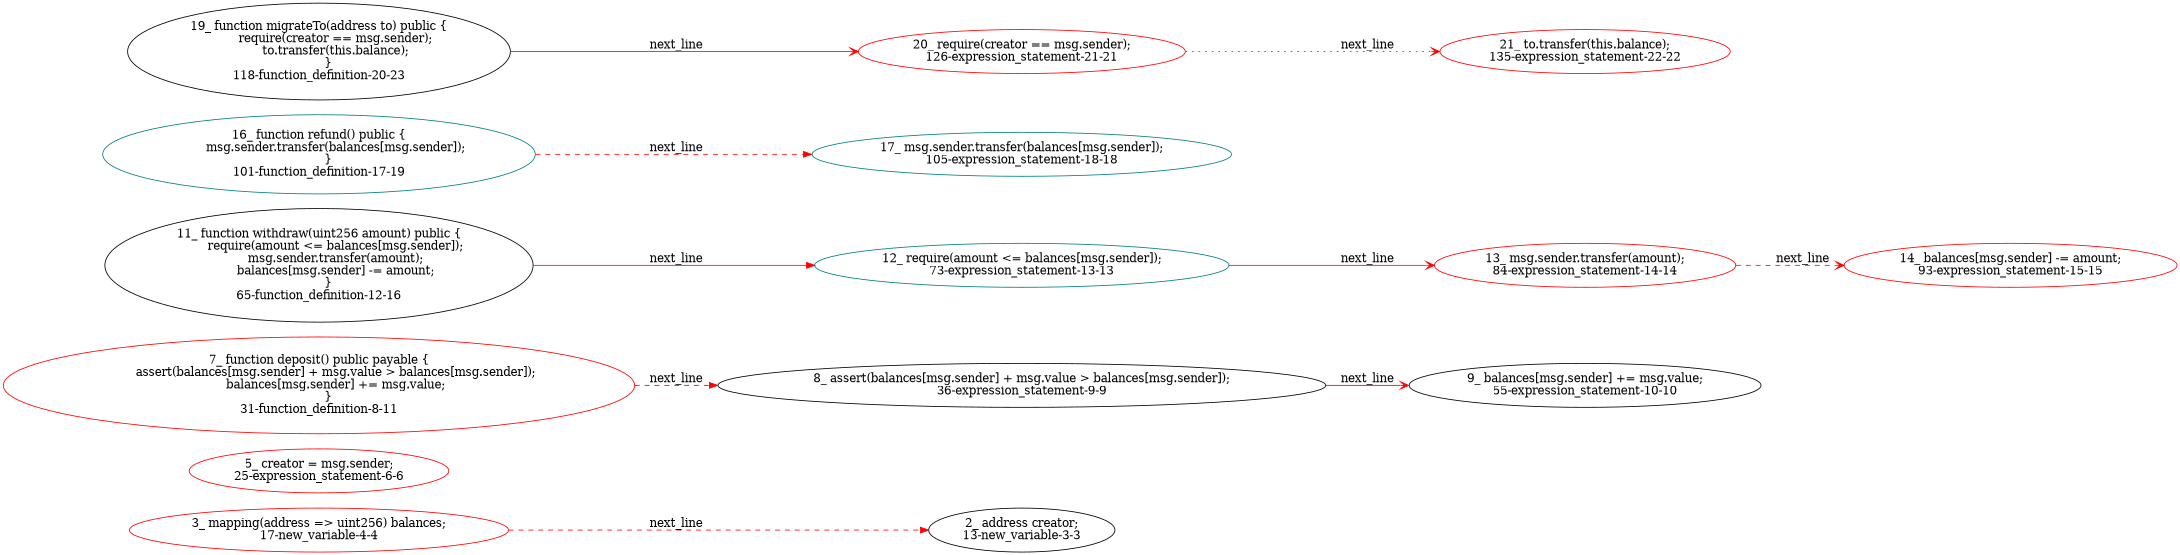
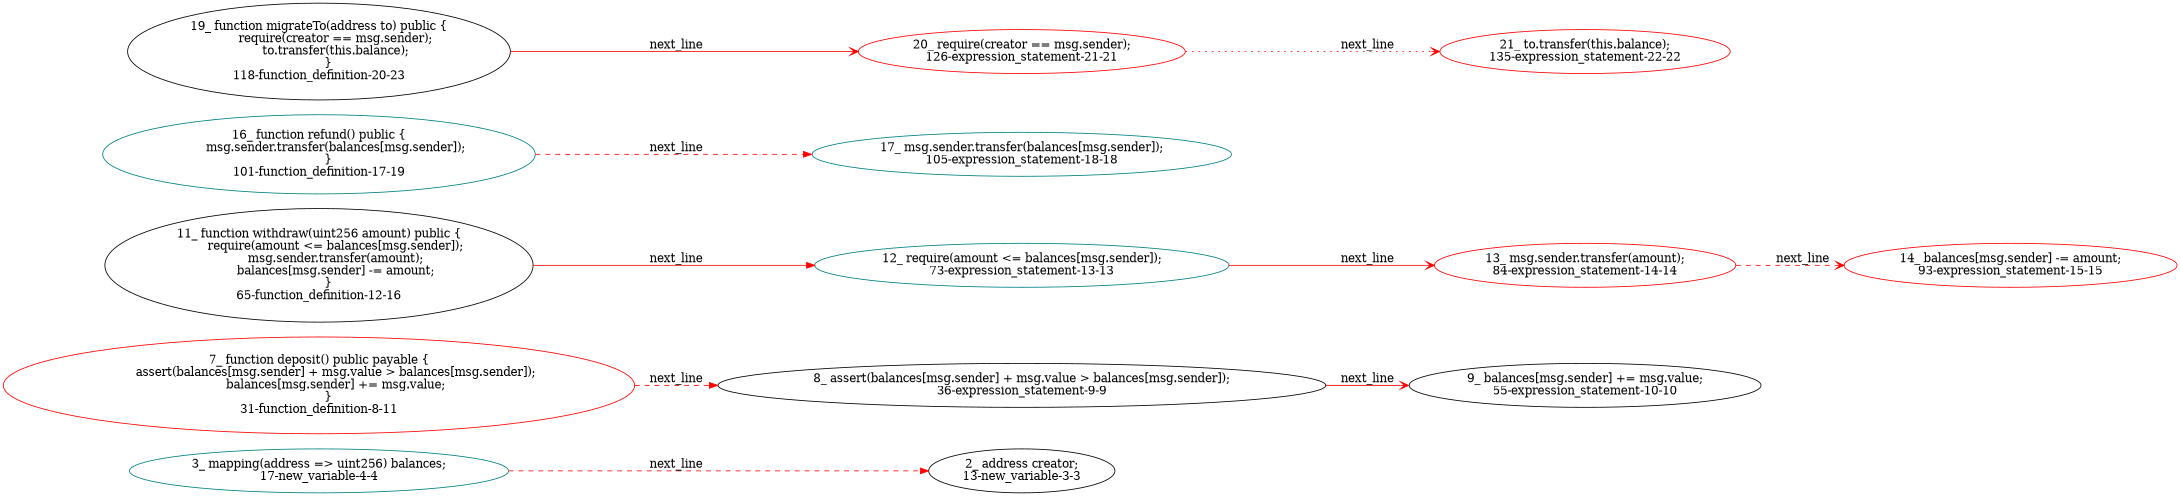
  digraph {
    rankdir=LR
    node [color=red type_label=expression_statement method="withdraw(uint256 amount)"]
    edge [arrowhead=vee color=red controlflow_type=next_line edge_type=CFG_edge style=dashed]
    n1 [code="address creator;" color=black label="2_ address creator;\n13-new_variable-3-3" type_label=new_variable method=""]
-   n2 [code="mapping(address => uint256) balances;" label="3_ mapping(address => uint256) balances;\n17-new_variable-4-4" type_label=new_variable method=""]
-   n3 [code="creator = msg.sender;" label="5_ creator = msg.sender;\n25-expression_statement-6-6" method=""]
+   n2 [code="mapping(address => uint256) balances;" color=teal label="3_ mapping(address => uint256) balances;\n17-new_variable-4-4" type_label=new_variable method=""]
    n4 [code="function deposit() public payable {\n         assert(balances[msg.sender] + msg.value > balances[msg.sender]);\n         balances[msg.sender] += msg.value;\n     }" label="7_ function deposit() public payable {\n         assert(balances[msg.sender] + msg.value > balances[msg.sender]);\n         balances[msg.sender] += msg.value;\n     }\n31-function_definition-8-11" method="deposit()" type_label=function_definition]
    n5 [code="assert(balances[msg.sender] + msg.value > balances[msg.sender]);" color=black label="8_ assert(balances[msg.sender] + msg.value > balances[msg.sender]);\n36-expression_statement-9-9" method="deposit()"]
    n6 [code="balances[msg.sender] += msg.value;" color=black label="9_ balances[msg.sender] += msg.value;\n55-expression_statement-10-10" method="deposit()"]
    n7 [code="function withdraw(uint256 amount) public {\n         require(amount <= balances[msg.sender]);\n         msg.sender.transfer(amount);\n         balances[msg.sender] -= amount;\n     }" color=black label="11_ function withdraw(uint256 amount) public {\n         require(amount <= balances[msg.sender]);\n         msg.sender.transfer(amount);\n         balances[msg.sender] -= amount;\n     }\n65-function_definition-12-16" type_label=function_definition]
    n8 [code="require(amount <= balances[msg.sender]);" color=teal label="12_ require(amount <= balances[msg.sender]);\n73-expression_statement-13-13"]
    n9 [code="msg.sender.transfer(amount);" label="13_ msg.sender.transfer(amount);\n84-expression_statement-14-14"]
    n10 [code="balances[msg.sender] -= amount;" label="14_ balances[msg.sender] -= amount;\n93-expression_statement-15-15"]
    n11 [code="function refund() public {\n         msg.sender.transfer(balances[msg.sender]);\n     }" color=teal label="16_ function refund() public {\n         msg.sender.transfer(balances[msg.sender]);\n     }\n101-function_definition-17-19" method="refund()" type_label=function_definition]
    n12 [code="msg.sender.transfer(balances[msg.sender]);" color=teal label="17_ msg.sender.transfer(balances[msg.sender]);\n105-expression_statement-18-18" method="refund()"]
    n13 [code="function migrateTo(address to) public {\n         require(creator == msg.sender);\n         to.transfer(this.balance);\n     }" color=black label="19_ function migrateTo(address to) public {\n         require(creator == msg.sender);\n         to.transfer(this.balance);\n     }\n118-function_definition-20-23" method="migrateTo(address to)" type_label=function_definition]
    n14 [code="require(creator == msg.sender);" label="20_ require(creator == msg.sender);\n126-expression_statement-21-21" method="migrateTo(address to)"]
    n15 [code="to.transfer(this.balance);" label="21_ to.transfer(this.balance);\n135-expression_statement-22-22" method="migrateTo(address to)"]
    n2 -> n1 [arrowhead=normal label=next_line]
    n4 -> n5 [arrowhead=normal label=next_line]
    n5 -> n6 [label=next_line style=solid]
    n7 -> n8 [arrowhead=normal label=next_line style=solid]
    n8 -> n9 [label=next_line style=solid]
    n9 -> n10 [label=next_line]
    n11 -> n12 [arrowhead=normal label=next_line]
    n13 -> n14 [label=next_line style=solid]
    n14 -> n15 [label=next_line style=dotted]
  }
